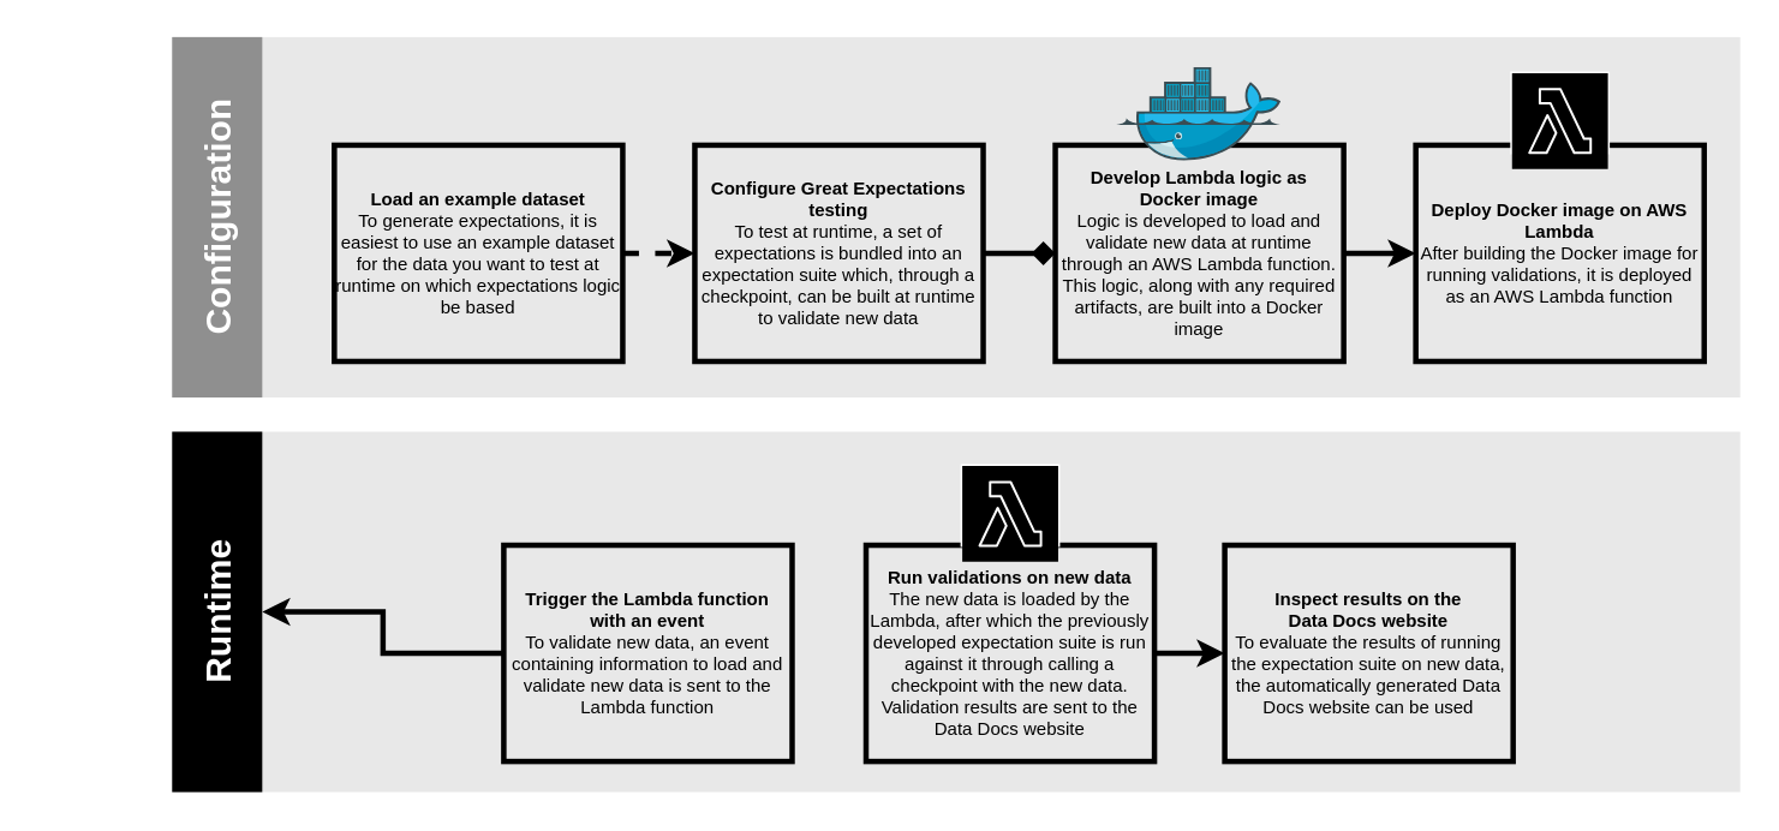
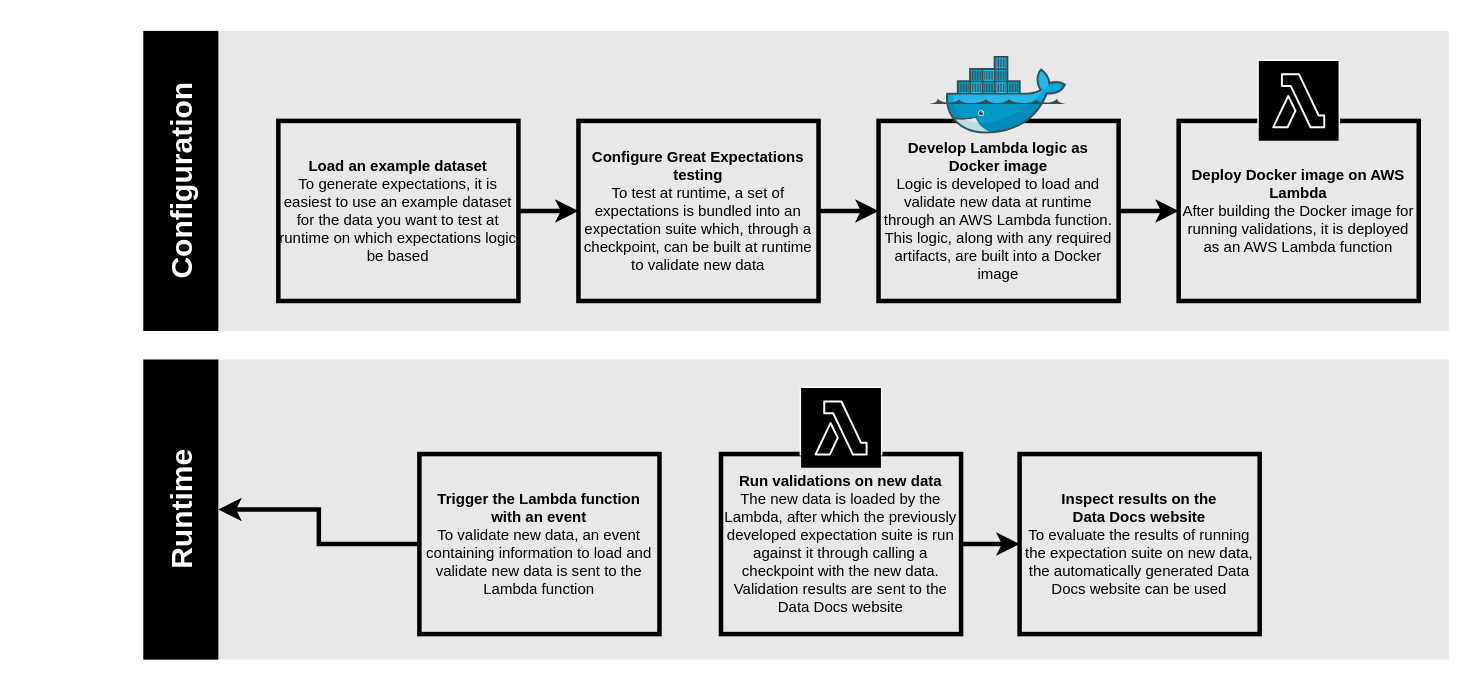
  <mxCell id="0" />
  <mxCell id="1" parent="0" />
  <mxCell id="2" value="" style="rounded=0;whiteSpace=wrap;html=1;fillColor=#E8E8E8;strokeColor=none;" parent="1" vertex="1"><mxGeometry x="95" y="239" width="870" height="200" as="geometry" /></mxCell>
  <mxCell id="3" value="Runtime" style="rounded=0;whiteSpace=wrap;html=1;fillColor=#000000;strokeColor=none;direction=south;rotation=-90;fontColor=#FFFFFF;fontStyle=1;fontSize=20;" parent="1" vertex="1"><mxGeometry x="20" y="314" width="200" height="50" as="geometry" /></mxCell>
  <mxCell id="4" value="" style="rounded=0;whiteSpace=wrap;html=1;fillColor=#E8E8E8;strokeColor=none;" parent="1" vertex="1"><mxGeometry x="95" y="20" width="870" height="200" as="geometry" /></mxCell>
- <mxCell id="5" style="edgeStyle=orthogonalEdgeStyle;rounded=0;orthogonalLoop=1;jettySize=auto;html=1;entryX=0;entryY=0.5;entryDx=0;entryDy=0;fontSize=20;fontColor=#FFFFFF;strokeWidth=3;dashed=1;" parent="1" source="6" target="9" edge="1"><mxGeometry relative="1" as="geometry" /></mxCell>
+ <mxCell id="5" style="edgeStyle=orthogonalEdgeStyle;rounded=0;orthogonalLoop=1;jettySize=auto;html=1;entryX=0;entryY=0.5;entryDx=0;entryDy=0;fontSize=20;fontColor=#FFFFFF;strokeWidth=3;" parent="1" source="6" target="9" edge="1"><mxGeometry relative="1" as="geometry" /></mxCell>
  <mxCell id="6" value="&lt;b&gt;Load an example dataset &lt;br&gt;&lt;/b&gt;To generate expectations, it is easiest to use an example dataset for the data you want to test at runtime on which expectations logic be based" style="rounded=0;whiteSpace=wrap;html=1;fontSize=10;fillColor=none;strokeWidth=3;" parent="1" vertex="1"><mxGeometry x="185" y="80" width="160" height="120" as="geometry" /></mxCell>
  <mxCell id="7" value="" style="shape=image;verticalLabelPosition=bottom;labelBackgroundColor=default;verticalAlign=top;aspect=fixed;imageAspect=0;image=https://upload.wikimedia.org/wikipedia/commons/thumb/c/c3/Python-logo-notext.svg/640px-Python-logo-notext.svg.png;fontSize=10;fontStyle=2" parent="1" vertex="1"><mxGeometry x="229.99" y="39" width="60" height="60" as="geometry" /></mxCell>
- <mxCell id="8" style="edgeStyle=orthogonalEdgeStyle;rounded=0;orthogonalLoop=1;jettySize=auto;html=1;entryX=0;entryY=0.5;entryDx=0;entryDy=0;fontSize=20;fontColor=#FFFFFF;strokeWidth=3;endArrow=diamond;" parent="1" source="9" target="12" edge="1"><mxGeometry relative="1" as="geometry" /></mxCell>
+ <mxCell id="8" style="edgeStyle=orthogonalEdgeStyle;rounded=0;orthogonalLoop=1;jettySize=auto;html=1;entryX=0;entryY=0.5;entryDx=0;entryDy=0;fontSize=20;fontColor=#FFFFFF;strokeWidth=3;" parent="1" source="9" target="12" edge="1"><mxGeometry relative="1" as="geometry" /></mxCell>
  <mxCell id="9" value="&lt;b&gt;Configure Great Expectations testing&lt;/b&gt;&lt;br&gt;To test at runtime, a set of expectations is bundled into an expectation suite which, through a checkpoint, can be built at runtime to validate new data" style="rounded=0;whiteSpace=wrap;html=1;fontSize=10;fillColor=none;strokeWidth=3;" parent="1" vertex="1"><mxGeometry x="385" y="80" width="160" height="120" as="geometry" /></mxCell>
  <mxCell id="10" value="" style="shape=image;verticalLabelPosition=bottom;labelBackgroundColor=default;verticalAlign=top;aspect=fixed;imageAspect=0;image=https://docs.greatexpectations.io/img/great-expectations-logo-full-size.png;clipPath=inset(0% 76.67% 0% 0%);" parent="1" vertex="1"><mxGeometry x="433.03" y="26.8" width="63.94" height="61.2" as="geometry" /></mxCell>
  <mxCell id="11" style="edgeStyle=orthogonalEdgeStyle;rounded=0;orthogonalLoop=1;jettySize=auto;html=1;entryX=0;entryY=0.5;entryDx=0;entryDy=0;fontSize=20;fontColor=#FFFFFF;strokeWidth=3;" parent="1" source="12" target="13" edge="1"><mxGeometry relative="1" as="geometry" /></mxCell>
  <mxCell id="12" value="&lt;b&gt;Develop Lambda logic as &lt;br&gt;Docker image&lt;br&gt;&lt;/b&gt;Logic is developed to load and validate new data at runtime through an AWS Lambda function. This logic, along with any required artifacts, are built into a Docker image" style="rounded=0;whiteSpace=wrap;html=1;fontSize=10;fillColor=none;strokeWidth=3;" parent="1" vertex="1"><mxGeometry x="585" y="80" width="160" height="120" as="geometry" /></mxCell>
  <mxCell id="13" value="&lt;b&gt;Deploy Docker image on AWS Lambda&lt;br&gt;&lt;/b&gt;After building the Docker image for running validations, it is deployed as an AWS Lambda function" style="rounded=0;whiteSpace=wrap;html=1;fontSize=10;fillColor=none;strokeWidth=3;" parent="1" vertex="1"><mxGeometry x="785" y="80" width="160" height="120" as="geometry" /></mxCell>
  <mxCell id="14" style="edgeStyle=orthogonalEdgeStyle;rounded=0;orthogonalLoop=1;jettySize=auto;html=1;fontSize=20;fontColor=#FFFFFF;strokeWidth=3;" parent="1" source="15" target="3" edge="1"><mxGeometry relative="1" as="geometry" /></mxCell>
  <mxCell id="15" value="&lt;b&gt;Trigger the Lambda function&lt;br&gt;with an event&lt;br&gt;&lt;/b&gt;To validate new data, an event containing information to load and validate new data is sent to the Lambda function" style="rounded=0;whiteSpace=wrap;html=1;fontSize=10;fillColor=none;strokeWidth=3;" parent="1" vertex="1"><mxGeometry x="279" y="302" width="160" height="120" as="geometry" /></mxCell>
  <mxCell id="16" value="" style="shape=image;verticalLabelPosition=bottom;labelBackgroundColor=default;verticalAlign=top;aspect=fixed;imageAspect=0;image=https://upload.wikimedia.org/wikipedia/commons/thumb/c/c3/Python-logo-notext.svg/640px-Python-logo-notext.svg.png;fontSize=10;fontStyle=2" parent="1" vertex="1"><mxGeometry x="325" y="254" width="60" height="60" as="geometry" /></mxCell>
  <mxCell id="17" style="edgeStyle=orthogonalEdgeStyle;rounded=0;orthogonalLoop=1;jettySize=auto;html=1;entryX=0;entryY=0.5;entryDx=0;entryDy=0;fontSize=20;fontColor=#FFFFFF;strokeWidth=3;" parent="1" source="18" target="20" edge="1"><mxGeometry relative="1" as="geometry" /></mxCell>
  <mxCell id="18" value="&lt;b&gt;Run validations on new data&lt;br&gt;&lt;/b&gt;The new data is loaded by the Lambda, after which the previously developed expectation suite is run against it through calling a checkpoint with the new data. Validation results are sent to the Data Docs website" style="rounded=0;whiteSpace=wrap;html=1;fontSize=10;fillColor=none;strokeWidth=3;" parent="1" vertex="1"><mxGeometry x="480" y="302" width="160" height="120" as="geometry" /></mxCell>
  <mxCell id="19" value="" style="sketch=0;outlineConnect=0;fontColor=#232F3E;gradientColor=none;strokeColor=#ffffff;fillColor=#000000;dashed=0;verticalLabelPosition=middle;verticalAlign=bottom;align=center;html=1;whiteSpace=wrap;fontSize=10;fontStyle=1;spacing=3;shape=mxgraph.aws4.productIcon;prIcon=mxgraph.aws4.lambda;labelBackgroundColor=default;container=0;" parent="1" vertex="1"><mxGeometry x="532.4" y="257" width="55.2" height="46" as="geometry" /></mxCell>
  <mxCell id="20" value="&lt;b&gt;Inspect results on the &lt;br&gt;Data Docs website&lt;br&gt;&lt;/b&gt;To evaluate the results of running the expectation suite on new data, the automatically generated Data Docs website can be used" style="rounded=0;whiteSpace=wrap;html=1;fontSize=10;fillColor=none;strokeWidth=3;" parent="1" vertex="1"><mxGeometry x="679" y="302" width="160" height="120" as="geometry" /></mxCell>
  <mxCell id="21" value="" style="shape=image;verticalLabelPosition=bottom;labelBackgroundColor=default;verticalAlign=top;aspect=fixed;imageAspect=0;image=https://docs.greatexpectations.io/img/great-expectations-logo-full-size.png;clipPath=inset(0% 77.33% 0% 0%);" parent="1" vertex="1"><mxGeometry x="727.03" y="251" width="63.94" height="63.0" as="geometry" /></mxCell>
- <mxCell id="22" value="Configuration" style="rounded=0;whiteSpace=wrap;html=1;fillColor=#8F8F8F;strokeColor=none;direction=south;rotation=-90;fontColor=#FFFFFF;fontStyle=1;fontSize=20;" parent="1" vertex="1"><mxGeometry x="20" y="95" width="200" height="50" as="geometry" /></mxCell>
+ <mxCell id="22" value="Configuration" style="rounded=0;whiteSpace=wrap;html=1;fillColor=#000000;strokeColor=none;direction=south;rotation=-90;fontColor=#FFFFFF;fontStyle=1;fontSize=20;" parent="1" vertex="1"><mxGeometry x="20" y="95" width="200" height="50" as="geometry" /></mxCell>
  <mxCell id="23" value="" style="sketch=0;aspect=fixed;html=1;points=[];align=center;image;fontSize=12;image=img/lib/mscae/Docker.svg;clipPath=inset(0% 0% 28.57% 0%);" vertex="1" parent="1"><mxGeometry x="619.25" y="37" width="91.5" height="54.9" as="geometry" /></mxCell>
  <mxCell id="24" value="" style="sketch=0;outlineConnect=0;fontColor=#232F3E;gradientColor=none;strokeColor=#ffffff;fillColor=#000000;dashed=0;verticalLabelPosition=middle;verticalAlign=bottom;align=center;html=1;whiteSpace=wrap;fontSize=10;fontStyle=1;spacing=3;shape=mxgraph.aws4.productIcon;prIcon=mxgraph.aws4.lambda;labelBackgroundColor=default;container=0;" vertex="1" parent="1"><mxGeometry x="837.4" y="39" width="55.2" height="46" as="geometry" /></mxCell>
